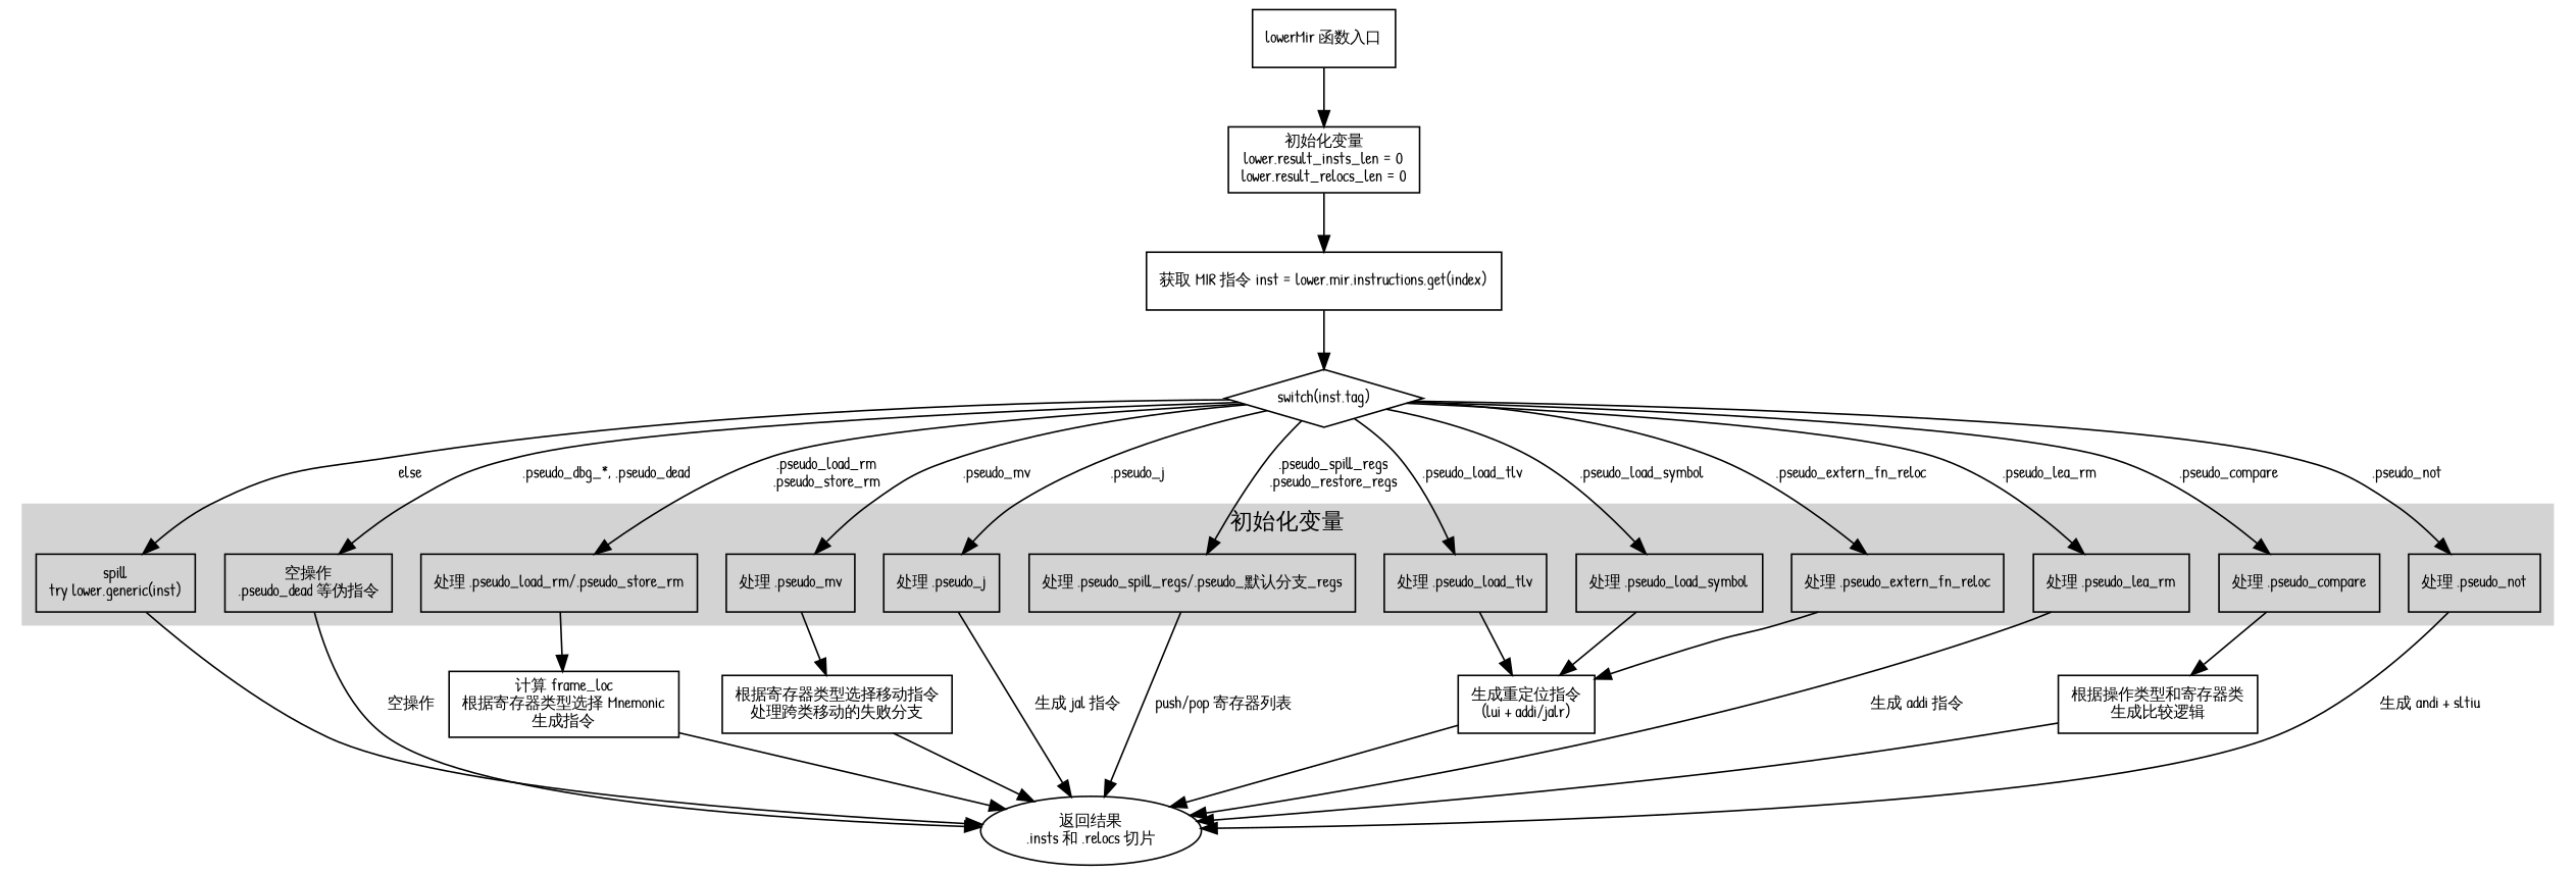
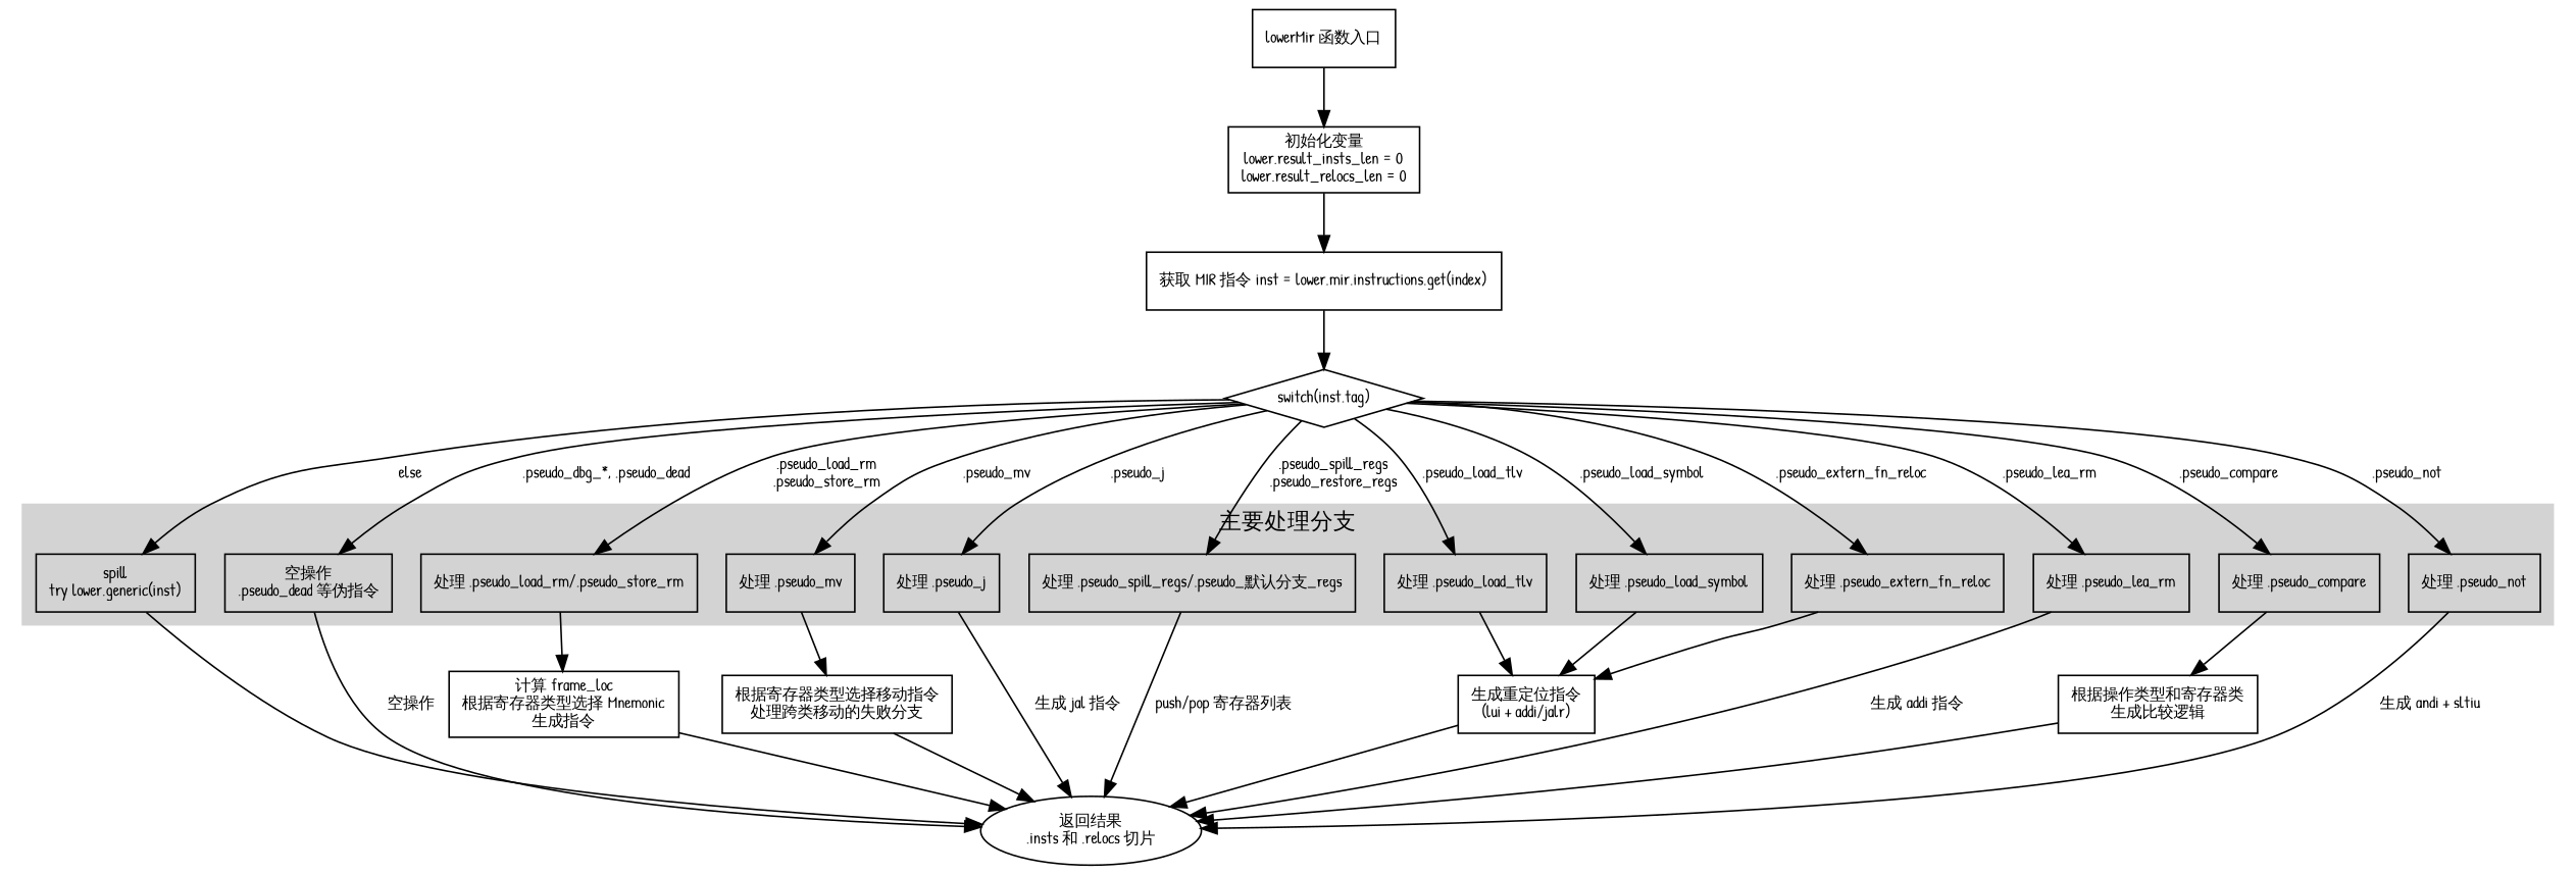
  digraph {
    fontname="Patrick Hand"
    node [fontname="Patrick Hand" fontsize=10 shape=rectangle]
    edge [fontname="Patrick Hand" fontsize=10]
    n1 [label="spill\ntry lower.generic(inst)"]
    n2 [label="空操作\n.pseudo_dead 等伪指令"]
    n3 [label="处理 .pseudo_load_rm/.pseudo_store_rm"]
    n4 [label="处理 .pseudo_mv"]
    n5 [label="处理 .pseudo_j"]
    n6 [label="处理 .pseudo_spill_regs/.pseudo_默认分支_regs"]
    n7 [label="处理 .pseudo_load_symbol"]
    n8 [label="处理 .pseudo_load_tlv"]
    n9 [label="处理 .pseudo_lea_rm"]
    n10 [label="处理 .pseudo_compare"]
    n11 [label="处理 .pseudo_not"]
    n12 [label="处理 .pseudo_extern_fn_reloc"]
    n13 [label="返回结果\n.insts 和 .relocs 切片" shape=ellipse]
    n14 [label="计算 frame_loc\n根据寄存器类型选择 Mnemonic\n生成指令"]
    n15 [label="根据寄存器类型选择移动指令\n处理跨类移动的失败分支"]
    n16 [label="生成重定位指令\n(lui + addi/jalr)"]
    n17 [label="根据操作类型和寄存器类\n生成比较逻辑"]
    n18 [label="lowerMir 函数入口"]
    n19 [label="初始化变量\nlower.result_insts_len = 0\nlower.result_relocs_len = 0"]
    n20 [label="获取 MIR 指令 inst = lower.mir.instructions.get(index)"]
    n21 [label="switch(inst.tag)" shape=diamond]
    subgraph cluster_1 {
      color=lightgrey
-     label="初始化变量"
+     label="主要处理分支"
      style=filled
      n1
      n2
      n3
      n4
      n5
      n6
      n7
      n8
      n9
      n10
      n11
      n12
    }
    n1 -> n13
    n2 -> n13 [label="空操作"]
    n3 -> n14
    n4 -> n15
    n5 -> n13 [label="生成 jal 指令"]
    n6 -> n13 [label="push/pop 寄存器列表"]
    n7 -> n16
    n8 -> n16
    n9 -> n13 [label="生成 addi 指令"]
    n10 -> n17
    n11 -> n13 [label="生成 andi + sltiu"]
    n12 -> n16
    n14 -> n13
    n15 -> n13
    n16 -> n13
    n17 -> n13
    n18 -> n19
    n19 -> n20
    n20 -> n21
    n21 -> n1 [label=else]
    n21 -> n2 [label=".pseudo_dbg_*, .pseudo_dead"]
    n21 -> n3 [label=".pseudo_load_rm\n.pseudo_store_rm"]
    n21 -> n4 [label=".pseudo_mv"]
    n21 -> n5 [label=".pseudo_j"]
    n21 -> n6 [label=".pseudo_spill_regs\n.pseudo_restore_regs"]
    n21 -> n7 [label=".pseudo_load_symbol"]
    n21 -> n8 [label=".pseudo_load_tlv"]
    n21 -> n9 [label=".pseudo_lea_rm"]
    n21 -> n10 [label=".pseudo_compare"]
    n21 -> n11 [label=".pseudo_not"]
    n21 -> n12 [label=".pseudo_extern_fn_reloc"]
  }
